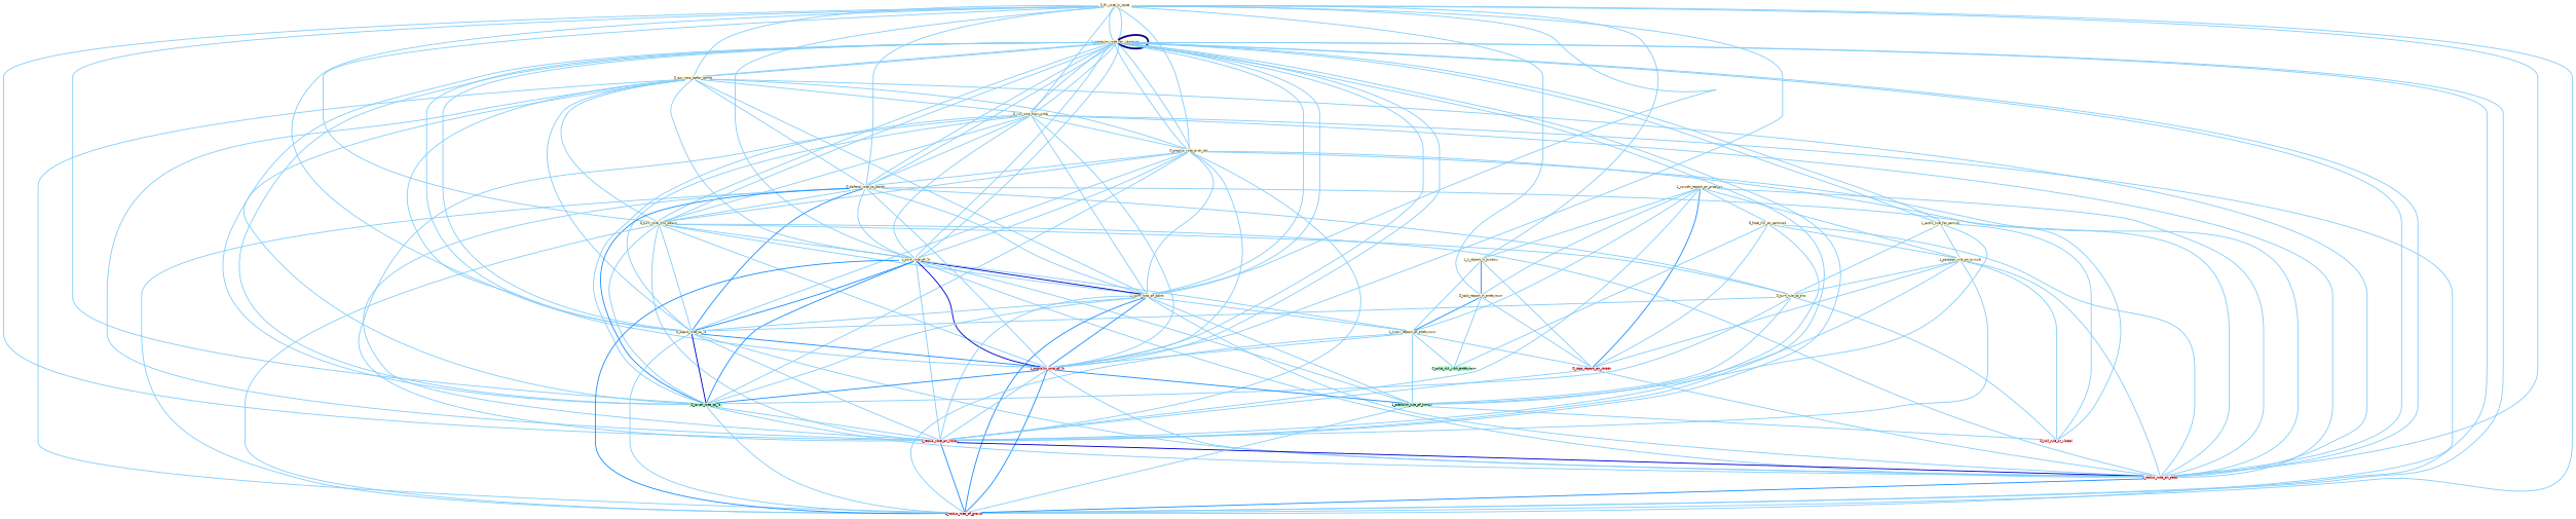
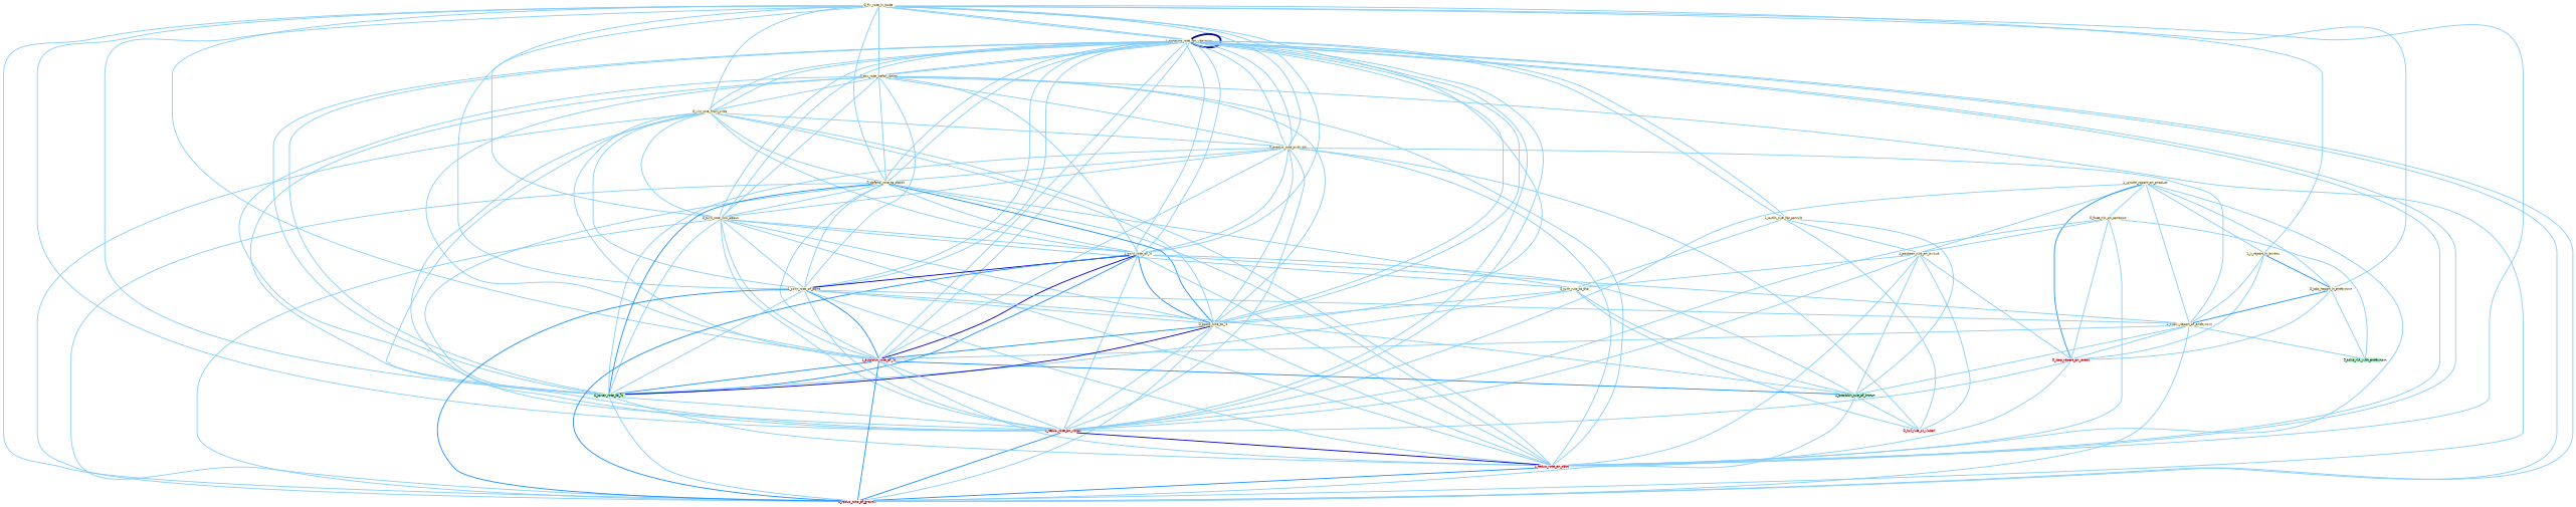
  graph {
    fontname=Lato
    node [color="#ffffe0" fixedsize=true fontcolor="#8b7d6b" fontname=Lato fontsize=4 shape=polygon style=filled]
    edge [color="#87cefa" fontname=Lato w=1]
    "1_scrutin_report_on_product " [height=.06 width=.5]
    "0_fix_rate_in_state " [height=.06 width=.5]
    "1_is_report_in_bureau " [height=.06 width=.5]
    "1_announc_rate_for_yearnum " [height=.06 width=.5]
    "0_eas_rate_befor_spring " [height=.06 width=.5]
    "0_win_rate_from_critic " [height=.06 width=.5]
    "0_face_risk_on_contract " [height=.06 width=.5]
    "1_outlin_rule_for_consult " [height=.06 width=.5]
    "0_produc_rate_over_dai " [height=.06 width=.5]
    "0_defend_rate_to_death " [height=.06 width=.5]
    "0_turn_rate_sinc_debut " [height=.06 width=.5]
    "1_carri_rate_of_% " [height=.06 width=.5]
    "0_told_report_in_entitynam " [height=.06 width=.5]
    "1_postpon_rule_on_lawsuit " [height=.06 width=.5]
    "0_turn_rule_to_the " [height=.06 width=.5]
    "1_carri_rate_of_point " [height=.06 width=.5]
    "1_know_report_of_entitynam " [height=.06 width=.5]
    "0_boost_rate_to_% " [height=.06 width=.5]
    "1_establish_rate_of_% " [color="#fff0f5" fontcolor="#b22222" height=.06 width=.5]
    "0_stop_report_on_street " [color="#fff0f5" fontcolor="#b22222" height=.06 width=.5]
    "0_hail_rule_as_victori " [color="#fff0f5" fontcolor="#b22222" height=.06 width=.5]
    "1_reduc_rate_on_million " [color="#fff0f5" fontcolor="#b22222" height=.06 width=.5]
    "1_reduc_rate_on_debt " [color="#fff0f5" fontcolor="#b22222" height=.06 width=.5]
    "1_reduc_rate_of_growth " [color="#fff0f5" fontcolor="#b22222" height=.06 width=.5]
    "0_lower_rate_to_% " [color="#BDFCC9" fontcolor="#2f4f4f" height=.06 width=.5]
    "0_take_risk_with_entitynam " [color="#BDFCC9" fontcolor="#2f4f4f" height=.06 width=.5]
    "1_establish_rule_of_immun " [color="#BDFCC9" fontcolor="#2f4f4f" height=.06 width=.5]
    subgraph sub_1 {
      "1_scrutin_report_on_product "
      "0_fix_rate_in_state "
      "1_is_report_in_bureau "
      "1_announc_rate_for_yearnum "
      "0_eas_rate_befor_spring "
      "0_win_rate_from_critic "
      "0_face_risk_on_contract "
      "1_outlin_rule_for_consult "
      "0_produc_rate_over_dai "
      "0_defend_rate_to_death "
      "0_turn_rate_sinc_debut "
      "1_carri_rate_of_% "
      "0_told_report_in_entitynam "
      "1_postpon_rule_on_lawsuit "
      "0_turn_rule_to_the "
      "1_carri_rate_of_point "
      "1_know_report_of_entitynam "
      "0_boost_rate_to_% "
    }
    subgraph sub_2 {
      "1_establish_rate_of_% "
      "0_stop_report_on_street "
      "0_hail_rule_as_victori "
      "1_reduc_rate_on_million "
      "1_reduc_rate_on_debt "
      "1_reduc_rate_of_growth "
    }
    "1_scrutin_report_on_product " -- "1_is_report_in_bureau "
    "1_scrutin_report_on_product " -- "0_face_risk_on_contract "
    "1_scrutin_report_on_product " -- "0_told_report_in_entitynam "
    "1_scrutin_report_on_product " -- "1_postpon_rule_on_lawsuit "
    "1_scrutin_report_on_product " -- "1_know_report_of_entitynam "
    "1_scrutin_report_on_product " -- "0_stop_report_on_street " [color="#1e90ff" w=2]
    "1_scrutin_report_on_product " -- "1_reduc_rate_on_million "
    "1_scrutin_report_on_product " -- "1_reduc_rate_on_debt "
    "0_fix_rate_in_state " -- "1_is_report_in_bureau "
    "0_fix_rate_in_state " -- "1_announc_rate_for_yearnum "
    "0_fix_rate_in_state " -- "1_announc_rate_for_yearnum "
    "0_fix_rate_in_state " -- "0_eas_rate_befor_spring "
    "0_fix_rate_in_state " -- "0_win_rate_from_critic "
    "0_fix_rate_in_state " -- "0_produc_rate_over_dai "
    "0_fix_rate_in_state " -- "0_defend_rate_to_death "
    "0_fix_rate_in_state " -- "0_turn_rate_sinc_debut "
    "0_fix_rate_in_state " -- "1_carri_rate_of_% "
    "0_fix_rate_in_state " -- "0_told_report_in_entitynam "
    "0_fix_rate_in_state " -- "1_carri_rate_of_point "
    "0_fix_rate_in_state " -- "0_boost_rate_to_% "
    "0_fix_rate_in_state " -- "1_establish_rate_of_% "
    "0_fix_rate_in_state " -- "1_reduc_rate_on_million "
    "0_fix_rate_in_state " -- "1_reduc_rate_on_debt "
    "0_fix_rate_in_state " -- "1_reduc_rate_of_growth "
    "0_fix_rate_in_state " -- "0_lower_rate_to_% "
    "1_is_report_in_bureau " -- "0_told_report_in_entitynam " [color="#1e90ff" w=2]
    "1_is_report_in_bureau " -- "1_know_report_of_entitynam "
    "1_is_report_in_bureau " -- "0_stop_report_on_street "
    "1_announc_rate_for_yearnum " -- "1_announc_rate_for_yearnum " [color="#000080" style=bold w=4]
    "1_announc_rate_for_yearnum " -- "0_eas_rate_befor_spring "
    "1_announc_rate_for_yearnum " -- "0_win_rate_from_critic "
    "1_announc_rate_for_yearnum " -- "1_outlin_rule_for_consult "
    "1_announc_rate_for_yearnum " -- "0_produc_rate_over_dai "
    "1_announc_rate_for_yearnum " -- "0_defend_rate_to_death "
    "1_announc_rate_for_yearnum " -- "0_turn_rate_sinc_debut "
    "1_announc_rate_for_yearnum " -- "1_carri_rate_of_% "
    "1_announc_rate_for_yearnum " -- "1_carri_rate_of_point "
    "1_announc_rate_for_yearnum " -- "1_carri_rate_of_point "
    "1_announc_rate_for_yearnum " -- "0_boost_rate_to_% "
    "1_announc_rate_for_yearnum " -- "0_boost_rate_to_% "
    "1_announc_rate_for_yearnum " -- "1_establish_rate_of_% "
    "1_announc_rate_for_yearnum " -- "1_establish_rate_of_% "
    "1_announc_rate_for_yearnum " -- "1_reduc_rate_on_million "
    "1_announc_rate_for_yearnum " -- "1_reduc_rate_on_million "
    "1_announc_rate_for_yearnum " -- "1_reduc_rate_on_debt "
    "1_announc_rate_for_yearnum " -- "1_reduc_rate_on_debt "
    "1_announc_rate_for_yearnum " -- "1_reduc_rate_of_growth "
    "1_announc_rate_for_yearnum " -- "1_reduc_rate_of_growth "
    "1_announc_rate_for_yearnum " -- "0_lower_rate_to_% "
    "1_announc_rate_for_yearnum " -- "0_lower_rate_to_% "
    "0_eas_rate_befor_spring " -- "1_announc_rate_for_yearnum "
    "0_eas_rate_befor_spring " -- "0_win_rate_from_critic "
    "0_eas_rate_befor_spring " -- "0_produc_rate_over_dai "
    "0_eas_rate_befor_spring " -- "0_defend_rate_to_death "
    "0_eas_rate_befor_spring " -- "0_turn_rate_sinc_debut "
    "0_eas_rate_befor_spring " -- "1_carri_rate_of_% "
    "0_eas_rate_befor_spring " -- "1_carri_rate_of_point "
    "0_eas_rate_befor_spring " -- "0_boost_rate_to_% "
    "0_eas_rate_befor_spring " -- "1_establish_rate_of_% "
    "0_eas_rate_befor_spring " -- "1_reduc_rate_on_million "
    "0_eas_rate_befor_spring " -- "1_reduc_rate_on_debt "
    "0_eas_rate_befor_spring " -- "1_reduc_rate_of_growth "
    "0_eas_rate_befor_spring " -- "0_lower_rate_to_% "
    "0_win_rate_from_critic " -- "1_announc_rate_for_yearnum "
    "0_win_rate_from_critic " -- "0_produc_rate_over_dai "
    "0_win_rate_from_critic " -- "0_defend_rate_to_death "
    "0_win_rate_from_critic " -- "0_turn_rate_sinc_debut "
    "0_win_rate_from_critic " -- "1_carri_rate_of_% "
    "0_win_rate_from_critic " -- "1_carri_rate_of_point "
    "0_win_rate_from_critic " -- "0_boost_rate_to_% "
    "0_win_rate_from_critic " -- "1_establish_rate_of_% "
    "0_win_rate_from_critic " -- "1_reduc_rate_on_million "
    "0_win_rate_from_critic " -- "1_reduc_rate_on_debt "
    "0_win_rate_from_critic " -- "1_reduc_rate_of_growth "
    "0_win_rate_from_critic " -- "0_lower_rate_to_% "
    "0_face_risk_on_contract " -- "1_postpon_rule_on_lawsuit "
    "0_face_risk_on_contract " -- "0_stop_report_on_street "
    "0_face_risk_on_contract " -- "1_reduc_rate_on_million "
    "0_face_risk_on_contract " -- "1_reduc_rate_on_debt "
    "0_face_risk_on_contract " -- "0_take_risk_with_entitynam "
    "1_outlin_rule_for_consult " -- "1_announc_rate_for_yearnum "
    "1_outlin_rule_for_consult " -- "1_postpon_rule_on_lawsuit "
    "1_outlin_rule_for_consult " -- "0_turn_rule_to_the "
    "1_outlin_rule_for_consult " -- "0_hail_rule_as_victori "
    "1_outlin_rule_for_consult " -- "1_establish_rule_of_immun "
    "0_produc_rate_over_dai " -- "1_announc_rate_for_yearnum "
    "0_produc_rate_over_dai " -- "0_defend_rate_to_death "
    "0_produc_rate_over_dai " -- "0_turn_rate_sinc_debut "
    "0_produc_rate_over_dai " -- "1_carri_rate_of_% "
-   "0_produc_rate_over_dai " -- "1_carri_rate_of_point "
+   "0_produc_rate_over_dai " -- "1_know_report_of_entitynam "
    "0_produc_rate_over_dai " -- "0_boost_rate_to_% "
    "0_produc_rate_over_dai " -- "1_establish_rate_of_% "
    "0_produc_rate_over_dai " -- "0_hail_rule_as_victori "
    "0_produc_rate_over_dai " -- "1_reduc_rate_on_million "
    "0_produc_rate_over_dai " -- "1_reduc_rate_on_debt "
    "0_produc_rate_over_dai " -- "0_lower_rate_to_% "
    "0_defend_rate_to_death " -- "1_announc_rate_for_yearnum "
    "0_defend_rate_to_death " -- "0_turn_rate_sinc_debut "
    "0_defend_rate_to_death " -- "1_carri_rate_of_% "
    "0_defend_rate_to_death " -- "0_turn_rule_to_the "
    "0_defend_rate_to_death " -- "1_carri_rate_of_point "
    "0_defend_rate_to_death " -- "0_boost_rate_to_% " [color="#1e90ff" w=2]
    "0_defend_rate_to_death " -- "1_establish_rate_of_% "
    "0_defend_rate_to_death " -- "1_reduc_rate_on_million "
    "0_defend_rate_to_death " -- "1_reduc_rate_on_debt "
    "0_defend_rate_to_death " -- "1_reduc_rate_of_growth "
    "0_defend_rate_to_death " -- "0_lower_rate_to_% " [color="#1e90ff" w=2]
    "0_turn_rate_sinc_debut " -- "1_announc_rate_for_yearnum "
    "0_turn_rate_sinc_debut " -- "1_carri_rate_of_% "
    "0_turn_rate_sinc_debut " -- "0_turn_rule_to_the "
    "0_turn_rate_sinc_debut " -- "1_carri_rate_of_point "
    "0_turn_rate_sinc_debut " -- "0_boost_rate_to_% "
    "0_turn_rate_sinc_debut " -- "1_establish_rate_of_% "
    "0_turn_rate_sinc_debut " -- "1_reduc_rate_on_million "
    "0_turn_rate_sinc_debut " -- "1_reduc_rate_on_debt "
    "0_turn_rate_sinc_debut " -- "1_reduc_rate_of_growth "
    "0_turn_rate_sinc_debut " -- "0_lower_rate_to_% "
    "1_carri_rate_of_% " -- "1_announc_rate_for_yearnum "
    "1_carri_rate_of_% " -- "1_carri_rate_of_point " [color="#0000cd" w=3]
    "1_carri_rate_of_% " -- "1_know_report_of_entitynam "
    "1_carri_rate_of_% " -- "0_boost_rate_to_% " [color="#1e90ff" w=2]
    "1_carri_rate_of_% " -- "1_establish_rate_of_% " [color="#0000cd" w=3]
    "1_carri_rate_of_% " -- "1_reduc_rate_on_million "
    "1_carri_rate_of_% " -- "1_reduc_rate_on_debt "
    "1_carri_rate_of_% " -- "1_reduc_rate_of_growth " [color="#1e90ff" w=2]
    "1_carri_rate_of_% " -- "0_lower_rate_to_% " [color="#1e90ff" w=2]
    "1_carri_rate_of_% " -- "1_establish_rule_of_immun "
    "0_told_report_in_entitynam " -- "1_know_report_of_entitynam " [color="#1e90ff" w=2]
    "0_told_report_in_entitynam " -- "0_stop_report_on_street "
    "0_told_report_in_entitynam " -- "0_take_risk_with_entitynam "
    "1_postpon_rule_on_lawsuit " -- "0_turn_rule_to_the "
    "1_postpon_rule_on_lawsuit " -- "0_stop_report_on_street "
    "1_postpon_rule_on_lawsuit " -- "0_hail_rule_as_victori "
    "1_postpon_rule_on_lawsuit " -- "1_reduc_rate_on_million "
    "1_postpon_rule_on_lawsuit " -- "1_reduc_rate_on_debt "
    "1_postpon_rule_on_lawsuit " -- "1_establish_rule_of_immun "
    "0_turn_rule_to_the " -- "0_boost_rate_to_% "
    "0_turn_rule_to_the " -- "0_hail_rule_as_victori "
    "0_turn_rule_to_the " -- "0_lower_rate_to_% "
    "0_turn_rule_to_the " -- "1_establish_rule_of_immun "
    "1_carri_rate_of_point " -- "1_know_report_of_entitynam "
    "1_carri_rate_of_point " -- "0_boost_rate_to_% "
    "1_carri_rate_of_point " -- "1_establish_rate_of_% " [color="#1e90ff" w=2]
    "1_carri_rate_of_point " -- "1_reduc_rate_on_million "
    "1_carri_rate_of_point " -- "1_reduc_rate_on_debt "
    "1_carri_rate_of_point " -- "1_reduc_rate_of_growth " [color="#1e90ff" w=2]
    "1_carri_rate_of_point " -- "0_lower_rate_to_% "
    "1_carri_rate_of_point " -- "1_establish_rule_of_immun "
    "1_know_report_of_entitynam " -- "1_establish_rate_of_% "
    "1_know_report_of_entitynam " -- "0_stop_report_on_street "
    "1_know_report_of_entitynam " -- "1_reduc_rate_of_growth "
    "1_know_report_of_entitynam " -- "0_take_risk_with_entitynam "
    "1_know_report_of_entitynam " -- "1_establish_rule_of_immun "
    "0_boost_rate_to_% " -- "1_establish_rate_of_% " [color="#1e90ff" w=2]
    "0_boost_rate_to_% " -- "1_reduc_rate_on_million "
    "0_boost_rate_to_% " -- "1_reduc_rate_on_debt "
    "0_boost_rate_to_% " -- "1_reduc_rate_of_growth "
    "0_boost_rate_to_% " -- "0_lower_rate_to_% " [color="#0000cd" w=3]
    "1_establish_rate_of_% " -- "1_reduc_rate_on_million "
    "1_establish_rate_of_% " -- "1_reduc_rate_on_debt "
    "1_establish_rate_of_% " -- "1_reduc_rate_of_growth " [color="#1e90ff" w=2]
    "1_establish_rate_of_% " -- "0_lower_rate_to_% " [color="#1e90ff" w=2]
    "1_establish_rate_of_% " -- "1_establish_rule_of_immun " [color="#1e90ff" w=2]
    "0_stop_report_on_street " -- "1_reduc_rate_on_million "
    "0_stop_report_on_street " -- "1_reduc_rate_on_debt "
    "1_reduc_rate_on_million " -- "1_reduc_rate_on_debt " [color="#0000cd" w=3]
    "1_reduc_rate_on_million " -- "1_reduc_rate_of_growth " [color="#1e90ff" w=2]
    "1_reduc_rate_on_debt " -- "1_reduc_rate_of_growth " [color="#1e90ff" w=2]
    "0_lower_rate_to_% " -- "1_reduc_rate_on_million "
    "0_lower_rate_to_% " -- "1_reduc_rate_on_debt "
    "0_lower_rate_to_% " -- "1_reduc_rate_of_growth "
    "1_establish_rule_of_immun " -- "0_hail_rule_as_victori "
    "1_establish_rule_of_immun " -- "1_reduc_rate_of_growth "
  }
